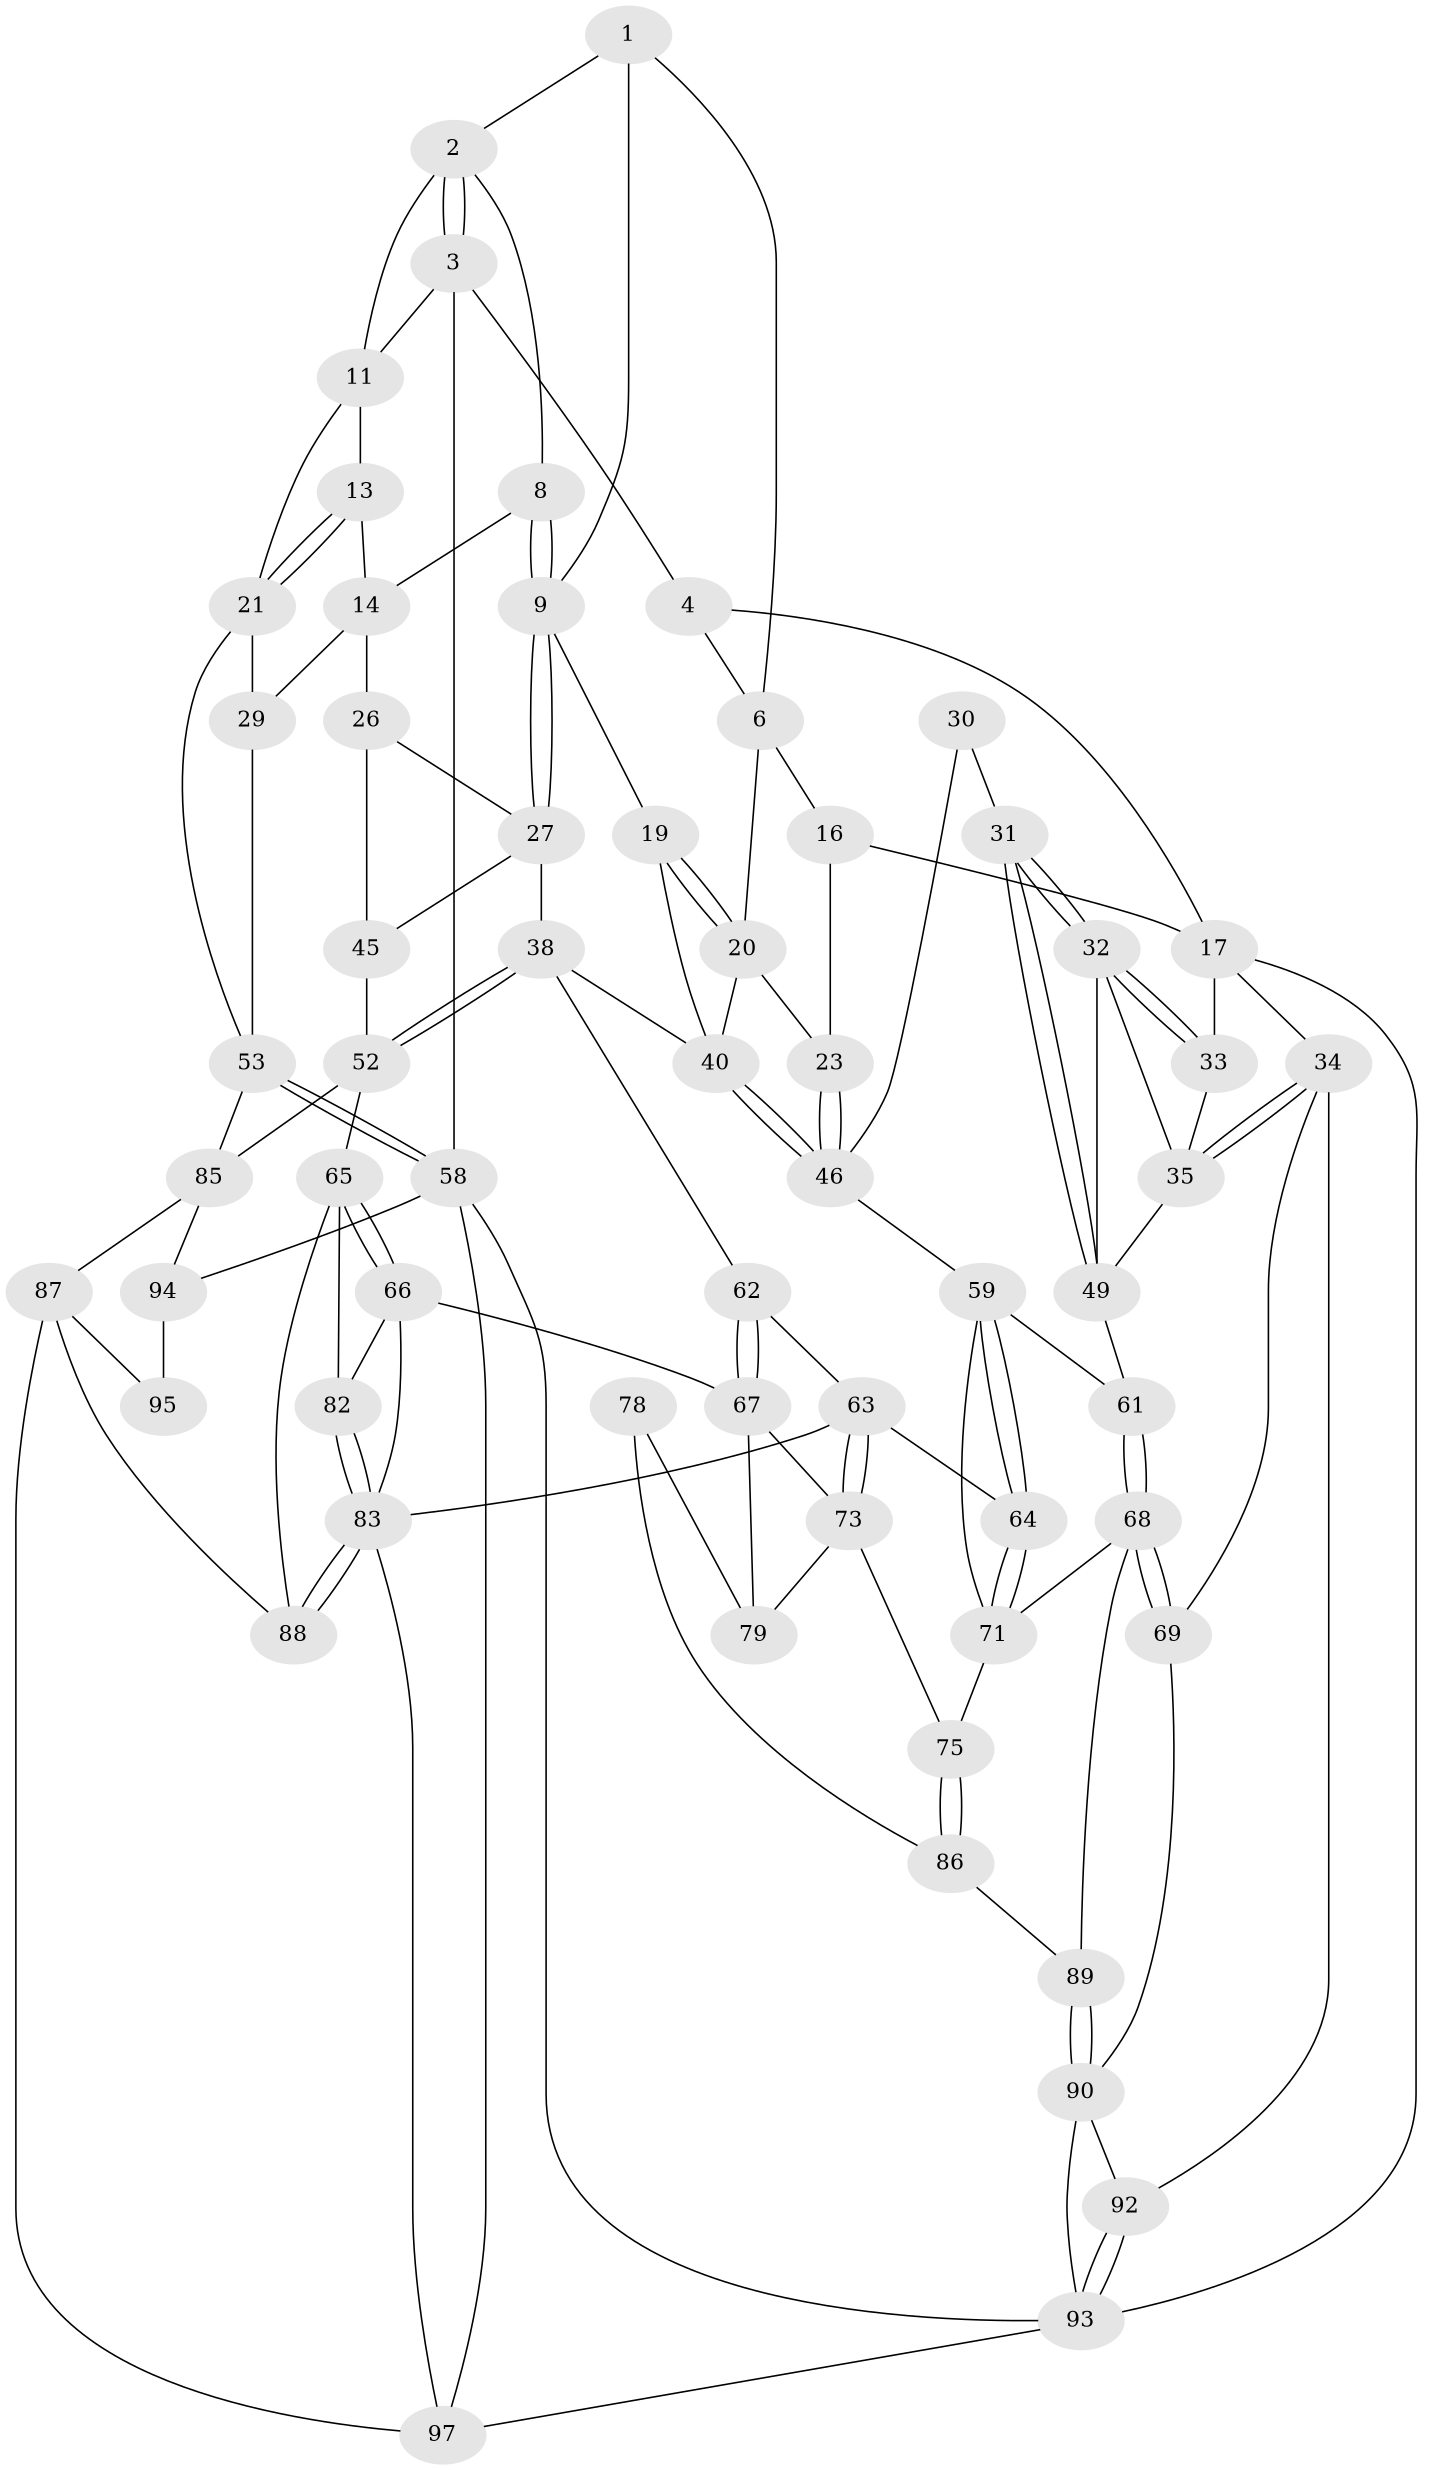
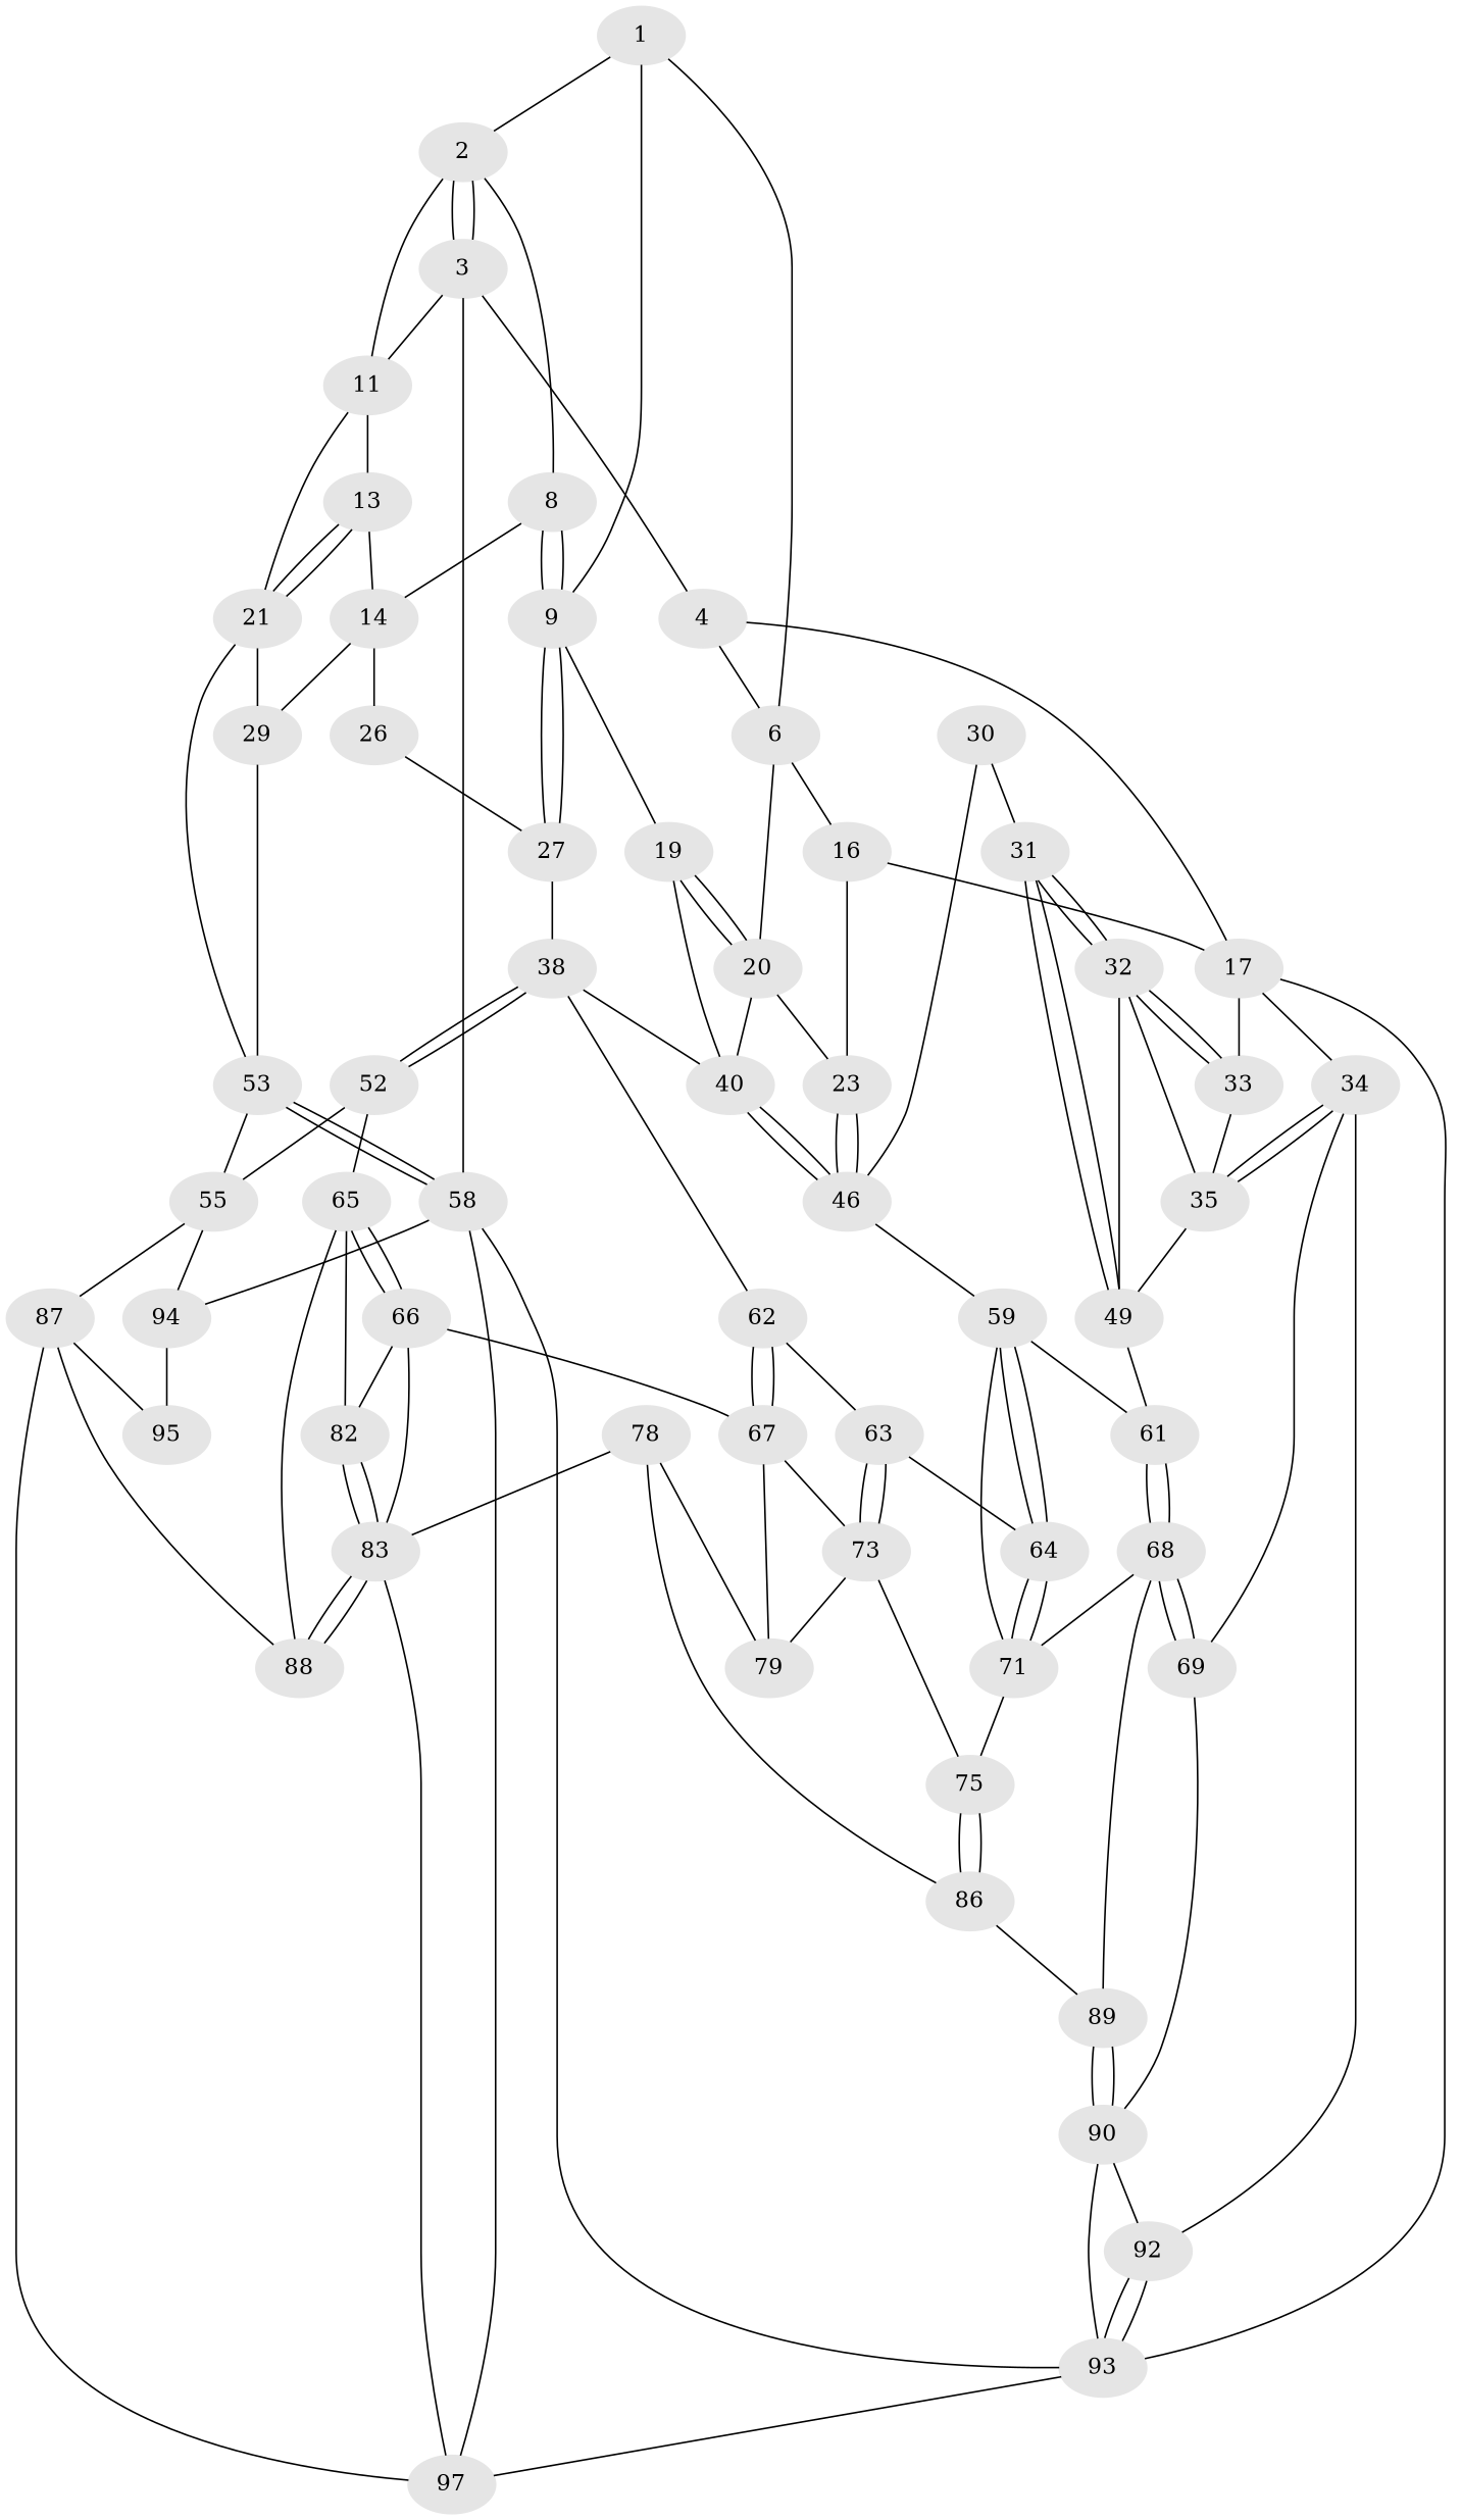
  graph {
    node [color=gray90 style=filled]
    1 [super="+5"]
    2 [super="+7"]
    6 [super="+15"]
    9 [super="+10"]
    3
    8
    11 [super="+12"]
    16 [super="+24"]
    20 [super="+22"]
    19
    27 [super="+37"]
    4
    58 [super="+100"]
    14 [super="+25"]
    13
    21 [super="+28"]
    17 [super="+18"]
    93 [super="+99"]
    94 [super="+101"]
    97 [super="+98"]
    33
    34 [super="+70"]
    23
    40 [super="+41"]
    26 [super="+44"]
    29 [super="+42"]
-   45 [super="+51"]
    38 [super="+39"]
    53 [super="+54"]
    46 [super="+47"]
    30
    31
    35 [super="+36"]
    69
    92
-   55 [super="+56" label=85]
+   55 [super="+56"]
    59 [super="+60"]
    52 [super="+57"]
    62
    32 [super="+48"]
    49 [super="+50"]
    61
    90 [super="+91"]
    65 [super="+81"]
    63
    67 [super="+72"]
    64
    71 [super="+76"]
    68 [super="+80"]
    87 [super="+96"]
    66 [super="+77"]
    82
    88
    95
    75
    89
    73 [super="+74"]
    79
    83 [super="+84"]
    78 [super="+85"]
    86
    1 -- 2
    1 -- 6
    1 -- 9
    2 -- 3
    2 -- 3
    2 -- 8
    2 -- 11
    6 -- 16
    6 -- 20
    9 -- 19
    9 -- 27
    9 -- 27
    3 -- 11
    3 -- 4
    3 -- 58
    8 -- 9
    8 -- 9
    8 -- 14
    11 -- 13
    11 -- 21
    16 -- 17
    16 -- 23
    20 -- 23
    20 -- 40
    19 -- 20
    19 -- 20
    19 -- 40
-   27 -- 45
    27 -- 38
    4 -- 6
    4 -- 17
    58 -- 93
    58 -- 94
    58 -- 97
    14 -- 26
    14 -- 29
    13 -- 14
    13 -- 21
    13 -- 21
    21 -- 29
    21 -- 53
    17 -- 93
    17 -- 33
    17 -- 34
    93 -- 97
    94 -- 95 [weight=2]
    33 -- 35
    34 -- 35
    34 -- 35
    34 -- 69
    34 -- 92
    23 -- 46
    23 -- 46
    40 -- 46
    40 -- 46
    26 -- 27
-   26 -- 45
    29 -- 53
-   45 -- 52
    38 -- 40
    38 -- 52
    38 -- 52
    38 -- 62
    53 -- 58
    53 -- 58
    53 -- 55
    46 -- 59
    30 -- 46
    30 -- 31
    31 -- 32
    31 -- 32
    31 -- 49
    31 -- 49
    35 -- 49
    69 -- 90
    92 -- 93
    92 -- 93
    55 -- 94
    55 -- 87
    59 -- 61
    59 -- 64
    59 -- 64
    59 -- 71
    52 -- 55
    52 -- 65
    62 -- 63
    62 -- 67
    62 -- 67
    32 -- 33
    32 -- 33
    32 -- 35
    32 -- 49
    49 -- 61
    61 -- 68
    61 -- 68
    90 -- 93
    90 -- 92
    65 -- 66
    65 -- 66
    65 -- 82
    65 -- 88
    63 -- 64
    63 -- 73
    63 -- 73
    67 -- 73
    67 -- 79
    64 -- 71
    64 -- 71
    71 -- 75
    68 -- 69
    68 -- 69
    68 -- 71
    68 -- 89
    87 -- 97
    87 -- 88
    87 -- 95
    66 -- 67
    66 -- 82
    66 -- 83
    82 -- 83
    82 -- 83
    75 -- 86
    75 -- 86
    89 -- 90
    89 -- 90
    73 -- 75
    73 -- 79
    83 -- 97
    83 -- 88
    83 -- 88
    78 -- 79
-   63 -- 83
+   78 -- 83
    78 -- 86
    86 -- 89
  }
